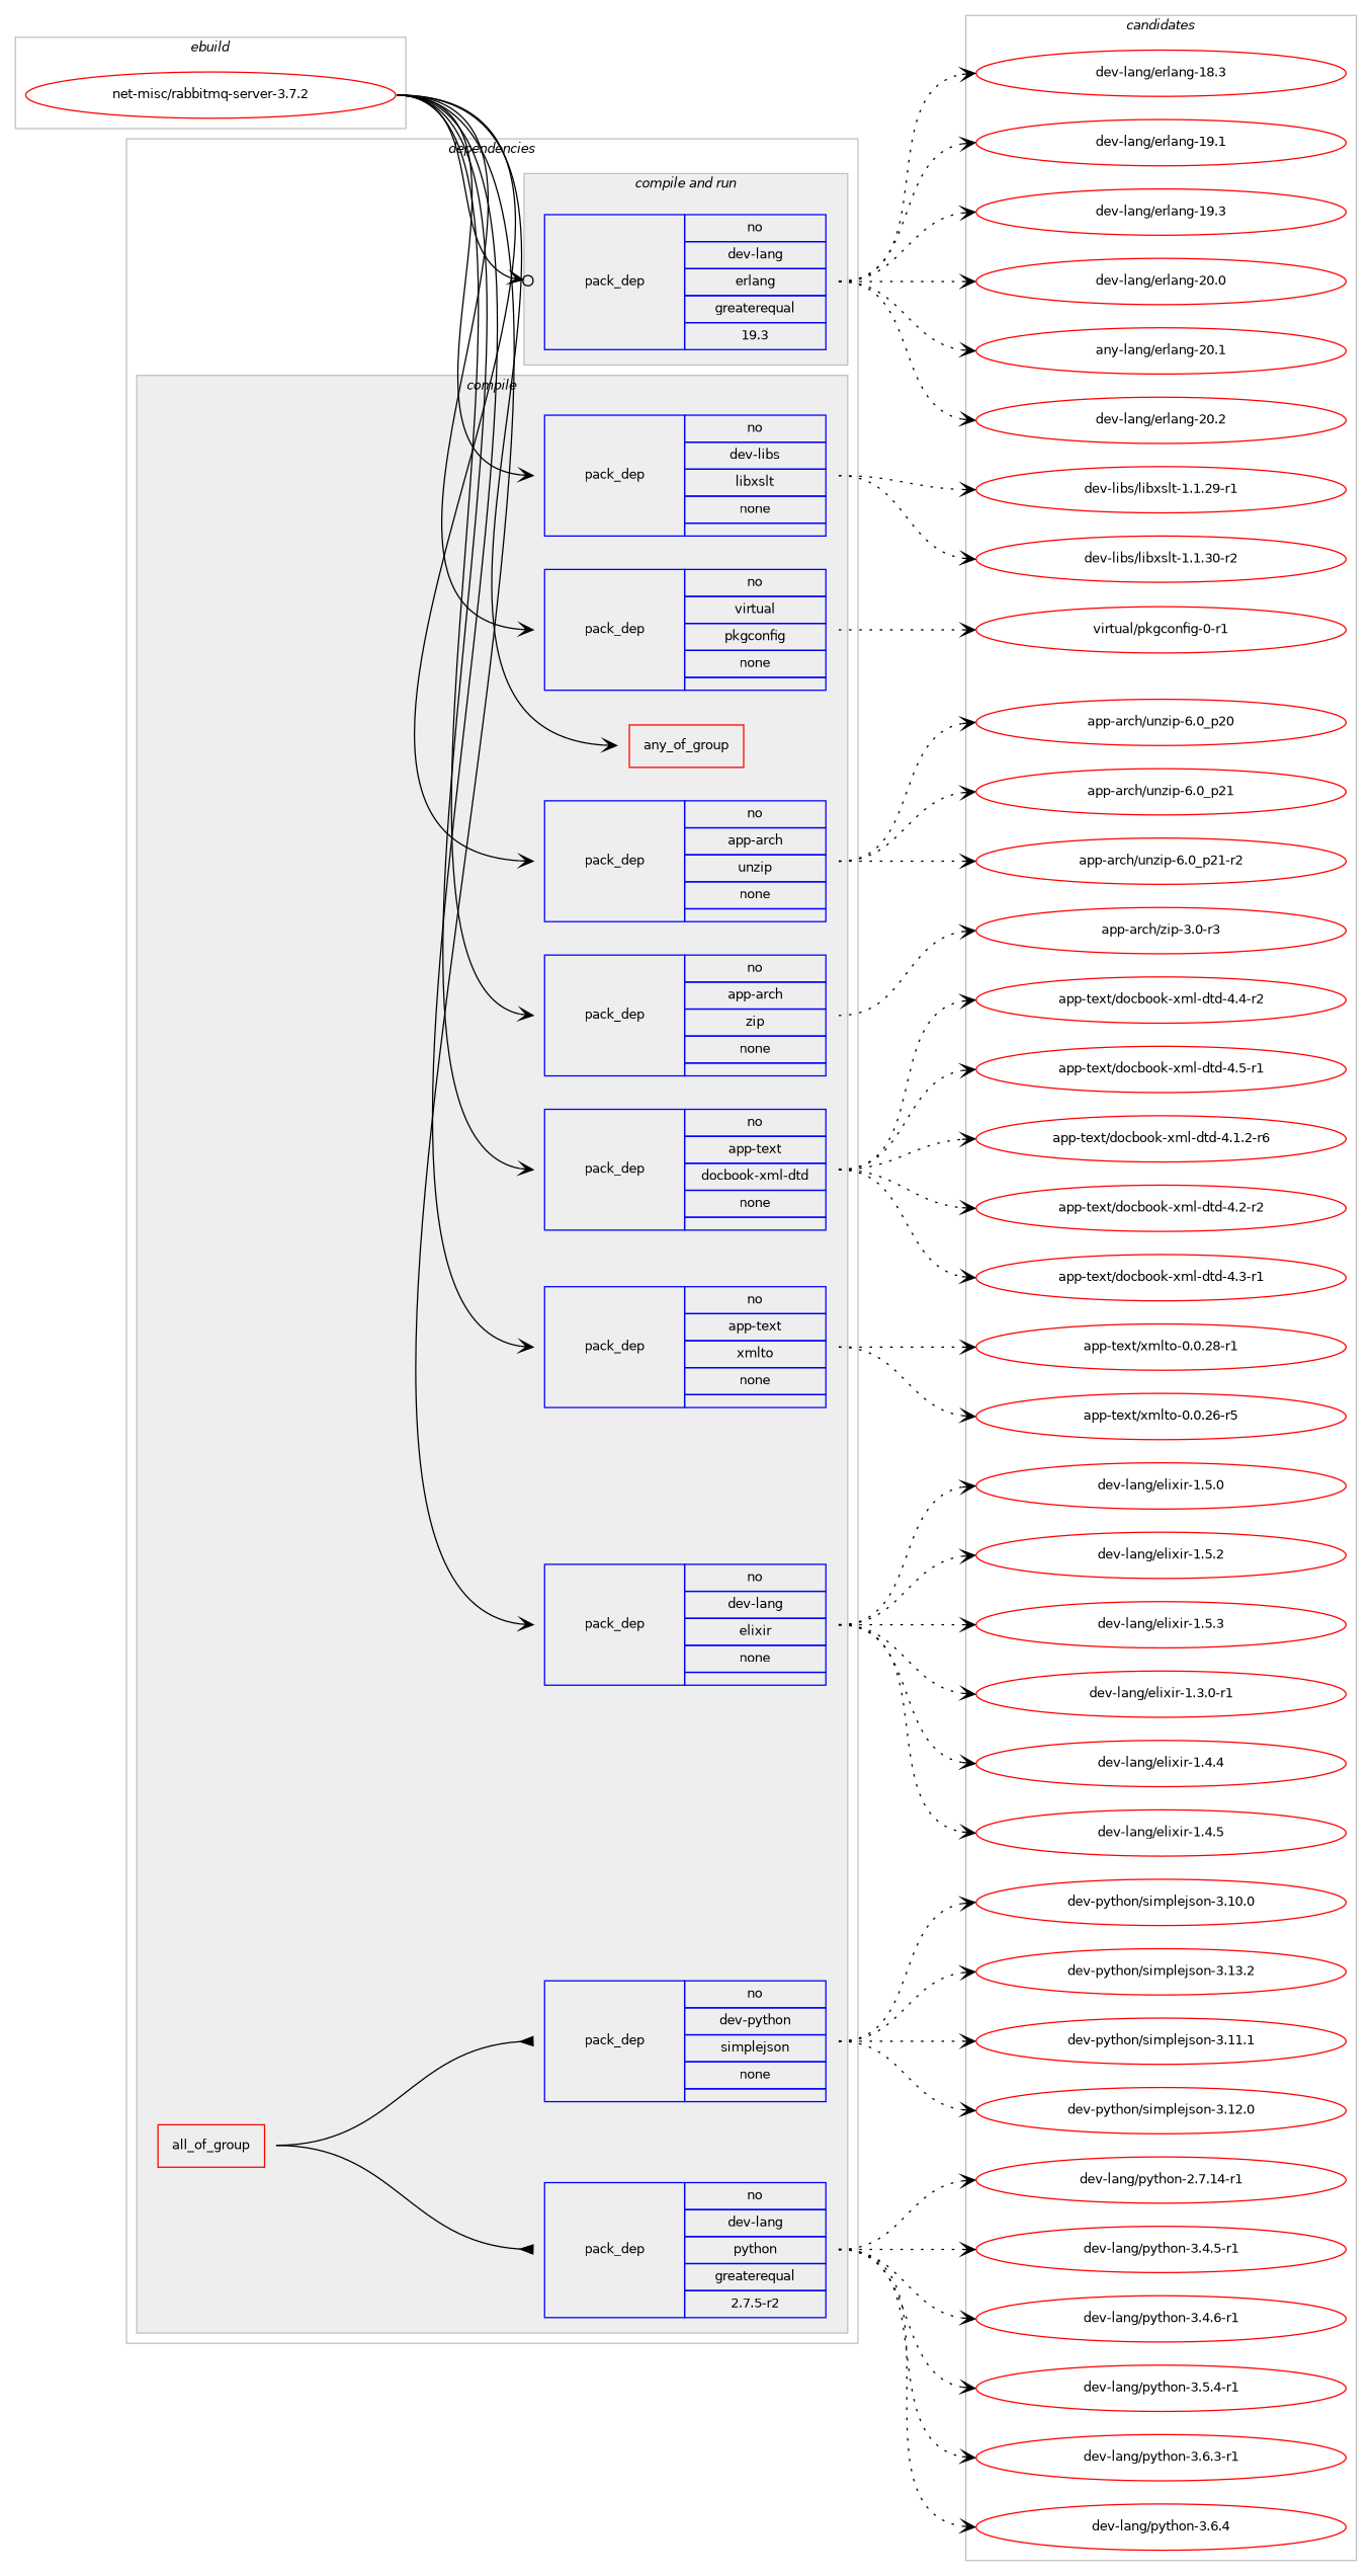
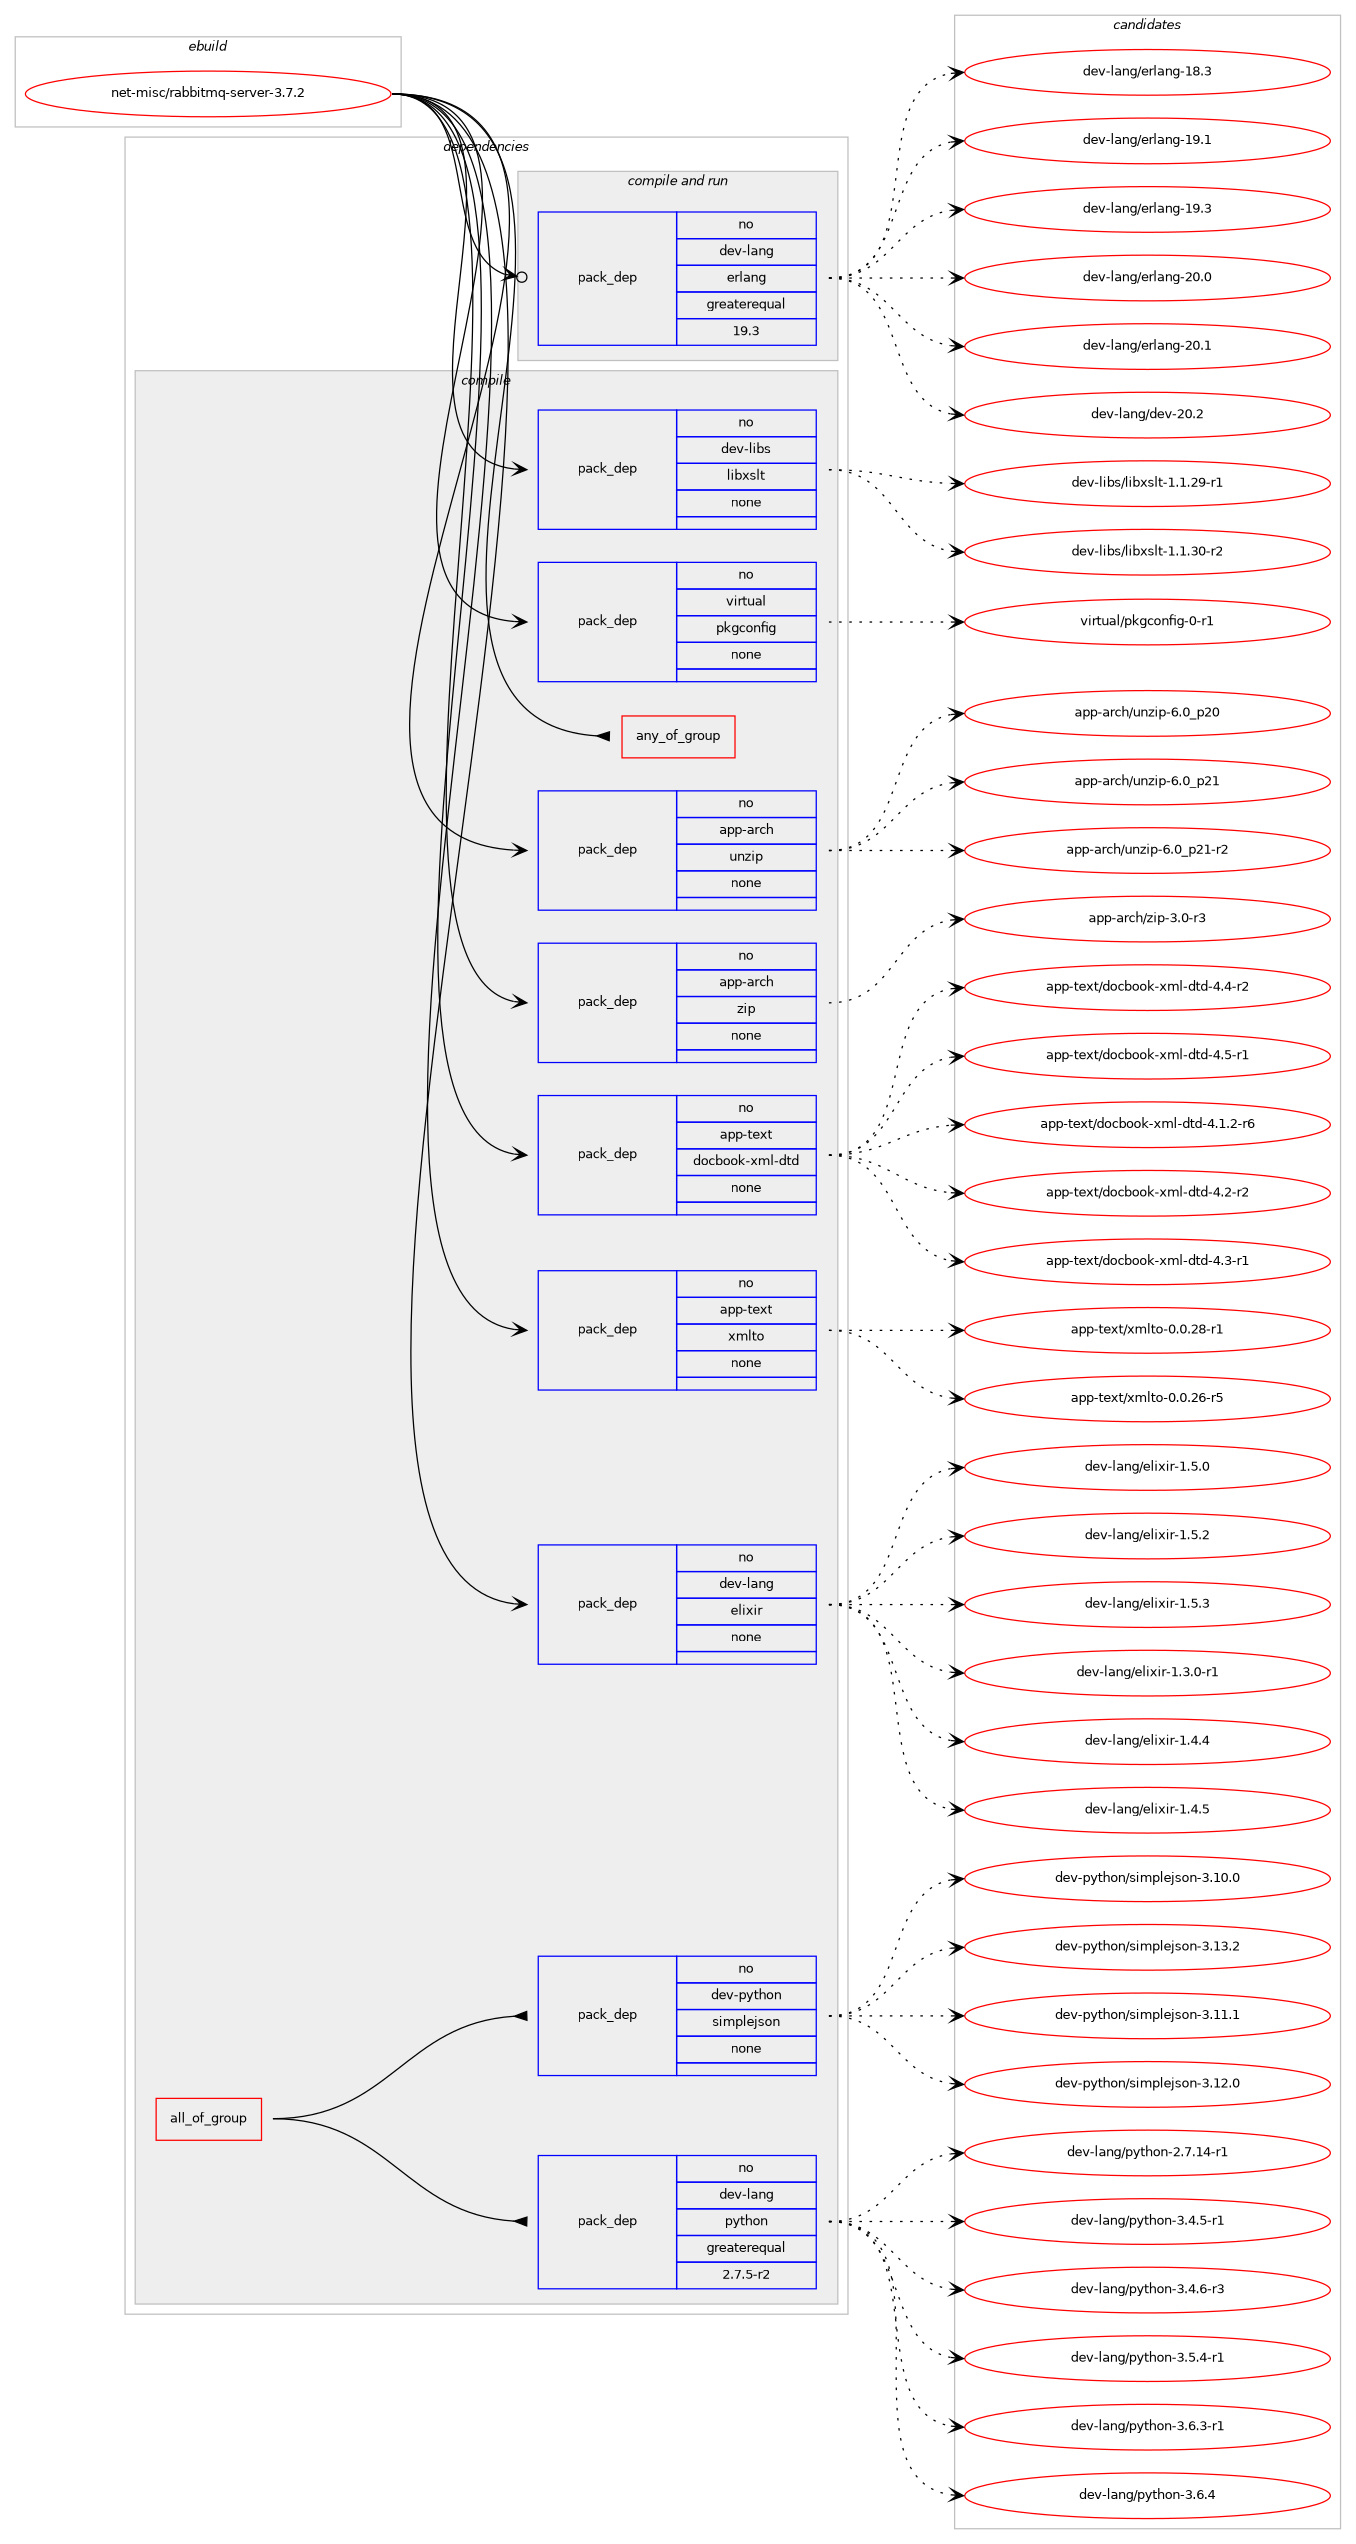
  digraph {
    compound=true
    concentrate=true
    fontname=Helvetica
    fontsize=10
    newrank=true
    rankdir=LR
    ranksep=1.5
    node [color=red fontname=Helvetica fontsize=10]
    edge [arrowhead=vee headport=w style=dotted tailport=e weight=100]
    n1 [label="net-misc/rabbitmq-server-3.7.2" width=4]
    n2 [color=blue label=<<TABLE BORDER="0" CELLBORDER="1" CELLSPACING="0" CELLPADDING="4" WIDTH="220"><TR><TD ROWSPAN="6" CELLPADDING="30">pack_dep</TD></TR><TR><TD WIDTH="110">no</TD></TR><TR><TD>dev-lang</TD></TR><TR><TD>python</TD></TR><TR><TD>greaterequal</TD></TR><TR><TD>2.7.5-r2</TD></TR></TABLE>> shape=none]
    n3 [color=blue label=<<TABLE BORDER="0" CELLBORDER="1" CELLSPACING="0" CELLPADDING="4" WIDTH="220"><TR><TD ROWSPAN="6" CELLPADDING="30">pack_dep</TD></TR><TR><TD WIDTH="110">no</TD></TR><TR><TD>dev-python</TD></TR><TR><TD>simplejson</TD></TR><TR><TD>none</TD></TR><TR><TD></TD></TR></TABLE>> shape=none]
    n4 [label=<<TABLE BORDER="0" CELLBORDER="1" CELLSPACING="0" CELLPADDING="4"><TR><TD CELLPADDING="10">all_of_group</TD></TR></TABLE>> shape=none]
    n5 [label=<<TABLE BORDER="0" CELLBORDER="1" CELLSPACING="0" CELLPADDING="4"><TR><TD CELLPADDING="10">any_of_group</TD></TR></TABLE>> shape=none]
    n6 [color=blue label=<<TABLE BORDER="0" CELLBORDER="1" CELLSPACING="0" CELLPADDING="4" WIDTH="220"><TR><TD ROWSPAN="6" CELLPADDING="30">pack_dep</TD></TR><TR><TD WIDTH="110">no</TD></TR><TR><TD>app-arch</TD></TR><TR><TD>unzip</TD></TR><TR><TD>none</TD></TR><TR><TD></TD></TR></TABLE>> shape=none]
    n7 [color=blue label=<<TABLE BORDER="0" CELLBORDER="1" CELLSPACING="0" CELLPADDING="4" WIDTH="220"><TR><TD ROWSPAN="6" CELLPADDING="30">pack_dep</TD></TR><TR><TD WIDTH="110">no</TD></TR><TR><TD>app-arch</TD></TR><TR><TD>zip</TD></TR><TR><TD>none</TD></TR><TR><TD></TD></TR></TABLE>> shape=none]
    n8 [color=blue label=<<TABLE BORDER="0" CELLBORDER="1" CELLSPACING="0" CELLPADDING="4" WIDTH="220"><TR><TD ROWSPAN="6" CELLPADDING="30">pack_dep</TD></TR><TR><TD WIDTH="110">no</TD></TR><TR><TD>app-text</TD></TR><TR><TD>docbook-xml-dtd</TD></TR><TR><TD>none</TD></TR><TR><TD></TD></TR></TABLE>> shape=none]
    n9 [color=blue label=<<TABLE BORDER="0" CELLBORDER="1" CELLSPACING="0" CELLPADDING="4" WIDTH="220"><TR><TD ROWSPAN="6" CELLPADDING="30">pack_dep</TD></TR><TR><TD WIDTH="110">no</TD></TR><TR><TD>app-text</TD></TR><TR><TD>xmlto</TD></TR><TR><TD>none</TD></TR><TR><TD></TD></TR></TABLE>> shape=none]
    n10 [color=blue label=<<TABLE BORDER="0" CELLBORDER="1" CELLSPACING="0" CELLPADDING="4" WIDTH="220"><TR><TD ROWSPAN="6" CELLPADDING="30">pack_dep</TD></TR><TR><TD WIDTH="110">no</TD></TR><TR><TD>dev-lang</TD></TR><TR><TD>elixir</TD></TR><TR><TD>none</TD></TR><TR><TD></TD></TR></TABLE>> shape=none]
    n11 [color=blue label=<<TABLE BORDER="0" CELLBORDER="1" CELLSPACING="0" CELLPADDING="4" WIDTH="220"><TR><TD ROWSPAN="6" CELLPADDING="30">pack_dep</TD></TR><TR><TD WIDTH="110">no</TD></TR><TR><TD>dev-libs</TD></TR><TR><TD>libxslt</TD></TR><TR><TD>none</TD></TR><TR><TD></TD></TR></TABLE>> shape=none]
    n12 [color=blue label=<<TABLE BORDER="0" CELLBORDER="1" CELLSPACING="0" CELLPADDING="4" WIDTH="220"><TR><TD ROWSPAN="6" CELLPADDING="30">pack_dep</TD></TR><TR><TD WIDTH="110">no</TD></TR><TR><TD>virtual</TD></TR><TR><TD>pkgconfig</TD></TR><TR><TD>none</TD></TR><TR><TD></TD></TR></TABLE>> shape=none]
    n13 [color=blue label=<<TABLE BORDER="0" CELLBORDER="1" CELLSPACING="0" CELLPADDING="4" WIDTH="220"><TR><TD ROWSPAN="6" CELLPADDING="30">pack_dep</TD></TR><TR><TD WIDTH="110">no</TD></TR><TR><TD>dev-lang</TD></TR><TR><TD>erlang</TD></TR><TR><TD>greaterequal</TD></TR><TR><TD>19.3</TD></TR></TABLE>> shape=none]
    n14 [label="dev-lang/python-2.7.14-r1" width=4]
    n15 [label="dev-lang/python-3.4.5-r1" width=4]
-   n16 [label="dev-lang/python-3.4.6-r1" width=4]
+   n16 [label="dev-lang/python-3.4.6-r3" width=4]
    n17 [label="dev-lang/python-3.5.4-r1" width=4]
    n18 [label="dev-lang/python-3.6.3-r1" width=4]
    n19 [label="dev-lang/python-3.6.4" width=4]
    n20 [label="dev-python/simplejson-3.11.1" width=4]
    n21 [label="dev-python/simplejson-3.12.0" width=4]
    n22 [label="dev-python/simplejson-3.10.0" width=4]
    n23 [label="dev-python/simplejson-3.13.2" width=4]
    n24 [label="app-arch/unzip-6.0_p20" width=4]
    n25 [label="app-arch/unzip-6.0_p21" width=4]
    n26 [label="app-arch/unzip-6.0_p21-r2" width=4]
    n27 [label="app-arch/zip-3.0-r3" width=4]
    n28 [label="app-text/docbook-xml-dtd-4.1.2-r6" width=4]
    n29 [label="app-text/docbook-xml-dtd-4.2-r2" width=4]
    n30 [label="app-text/docbook-xml-dtd-4.3-r1" width=4]
    n31 [label="app-text/docbook-xml-dtd-4.4-r2" width=4]
    n32 [label="app-text/docbook-xml-dtd-4.5-r1" width=4]
    n33 [label="app-text/xmlto-0.0.26-r5" width=4]
    n34 [label="app-text/xmlto-0.0.28-r1" width=4]
    n35 [label="dev-lang/elixir-1.3.0-r1" width=4]
    n36 [label="dev-lang/elixir-1.4.4" width=4]
    n37 [label="dev-lang/elixir-1.4.5" width=4]
    n38 [label="dev-lang/elixir-1.5.0" width=4]
    n39 [label="dev-lang/elixir-1.5.2" width=4]
    n40 [label="dev-lang/elixir-1.5.3" width=4]
    n41 [label="dev-libs/libxslt-1.1.29-r1" width=4]
    n42 [label="dev-libs/libxslt-1.1.30-r2" width=4]
    n43 [label="virtual/pkgconfig-0-r1" width=4]
    n44 [label="dev-lang/erlang-18.3" width=4]
    n45 [label="dev-lang/erlang-19.1" width=4]
    n46 [label="dev-lang/erlang-19.3" width=4]
    n47 [label="dev-lang/erlang-20.0" width=4]
-   n48 [label="any-lang/erlang-20.1" width=4]
-   n49 [label="dev-lang/erlang-20.2" width=4]
+   n48 [label="dev-lang/erlang-20.1" width=4]
+   n49 [label="dev-lang/dev-20.2" width=4]
    subgraph cluster_1 {
      color=gray
      label=<<i>ebuild</i>>
      rank=same
      n1
    }
    subgraph cluster_2 {
      color=gray
      label=<<i>dependencies</i>>
      subgraph cluster_3 {
        color=gray
        fillcolor="#eeeeee"
        label=<<i>compile</i>>
        style=filled
        subgraph sub_4 {
          color=gray
          fillcolor="#eeeeee"
          label=<<i>compile</i>>
          style=filled
          n5
          subgraph sub_5 {
            color=gray
            fillcolor="#eeeeee"
            label=<<i>compile</i>>
            style=filled
            n4
            subgraph sub_6 {
              color=gray
              fillcolor="#eeeeee"
              label=<<i>compile</i>>
              style=filled
              n2
            }
            subgraph sub_7 {
              color=gray
              fillcolor="#eeeeee"
              label=<<i>compile</i>>
              style=filled
              n3
            }
          }
        }
        subgraph sub_8 {
          color=gray
          fillcolor="#eeeeee"
          label=<<i>compile</i>>
          style=filled
          n6
        }
        subgraph sub_9 {
          color=gray
          fillcolor="#eeeeee"
          label=<<i>compile</i>>
          style=filled
          n7
        }
        subgraph sub_10 {
          color=gray
          fillcolor="#eeeeee"
          label=<<i>compile</i>>
          style=filled
          n8
        }
        subgraph sub_11 {
          color=gray
          fillcolor="#eeeeee"
          label=<<i>compile</i>>
          style=filled
          n9
        }
        subgraph sub_12 {
          color=gray
          fillcolor="#eeeeee"
          label=<<i>compile</i>>
          style=filled
          n10
        }
        subgraph sub_13 {
          color=gray
          fillcolor="#eeeeee"
          label=<<i>compile</i>>
          style=filled
          n11
        }
        subgraph sub_14 {
          color=gray
          fillcolor="#eeeeee"
          label=<<i>compile</i>>
          style=filled
          n12
        }
      }
      subgraph cluster_15 {
        color=gray
        fillcolor="#eeeeee"
        label=<<i>compile and run</i>>
        style=filled
        subgraph sub_16 {
          color=gray
          fillcolor="#eeeeee"
          label=<<i>compile and run</i>>
          style=filled
          n13
        }
      }
      subgraph cluster_17 {
        color=gray
        fillcolor="#eeeeee"
        label=<<i>run</i>>
        style=filled
      }
    }
    subgraph cluster_18 {
      color=gray
      label=<<i>candidates</i>>
      rank=same
      subgraph sub_19 {
        color=black
        label=<<i>candidates</i>>
        nodesep=1
        rank=same
        n14
        n15
        n16
        n17
        n18
        n19
      }
      subgraph sub_20 {
        color=black
        label=<<i>candidates</i>>
        nodesep=1
        rank=same
        n20
        n21
        n22
        n23
      }
      subgraph sub_21 {
        color=black
        label=<<i>candidates</i>>
        nodesep=1
        rank=same
        n24
        n25
        n26
      }
      subgraph sub_22 {
        color=black
        label=<<i>candidates</i>>
        nodesep=1
        rank=same
        n27
      }
      subgraph sub_23 {
        color=black
        label=<<i>candidates</i>>
        nodesep=1
        rank=same
        n28
        n29
        n30
        n31
        n32
      }
      subgraph sub_24 {
        color=black
        label=<<i>candidates</i>>
        nodesep=1
        rank=same
        n33
        n34
      }
      subgraph sub_25 {
        color=black
        label=<<i>candidates</i>>
        nodesep=1
        rank=same
        n35
        n36
        n37
        n38
        n39
        n40
      }
      subgraph sub_26 {
        color=black
        label=<<i>candidates</i>>
        nodesep=1
        rank=same
        n41
        n42
      }
      subgraph sub_27 {
        color=black
        label=<<i>candidates</i>>
        nodesep=1
        rank=same
        n43
      }
      subgraph sub_28 {
        color=black
        label=<<i>candidates</i>>
        nodesep=1
        rank=same
        n44
        n45
        n46
        n47
        n48
        n49
      }
    }
-   n1 -> n5 [style=solid weight=20]
+   n1 -> n5 [arrowhead=inv style=solid weight=20]
    n1 -> n6 [style=solid weight=20]
    n1 -> n7 [style=solid weight=20]
    n1 -> n8 [style=solid weight=20]
    n1 -> n9 [style=solid weight=20]
    n1 -> n10 [style=solid weight=20]
    n1 -> n11 [style=solid weight=20]
    n1 -> n12 [style=solid weight=20]
    n1 -> n13 [arrowhead=odotvee style=solid weight=20]
    n2 -> n14
    n2 -> n15
    n2 -> n16
    n2 -> n17
    n2 -> n18
    n2 -> n19
    n3 -> n20
    n3 -> n21
    n3 -> n22
    n3 -> n23
    n4 -> n2 [arrowhead=inv style=solid weight=20]
    n4 -> n3 [arrowhead=inv style=solid weight=20]
    n6 -> n24
    n6 -> n25
    n6 -> n26
    n7 -> n27
    n8 -> n28
    n8 -> n29
    n8 -> n30
    n8 -> n31
    n8 -> n32
    n9 -> n33
    n9 -> n34
    n10 -> n35
    n10 -> n36
    n10 -> n37
    n10 -> n38
    n10 -> n39
    n10 -> n40
    n11 -> n41
    n11 -> n42
    n12 -> n43
    n13 -> n44
    n13 -> n45
    n13 -> n46
    n13 -> n47
    n13 -> n48
    n13 -> n49
  }
